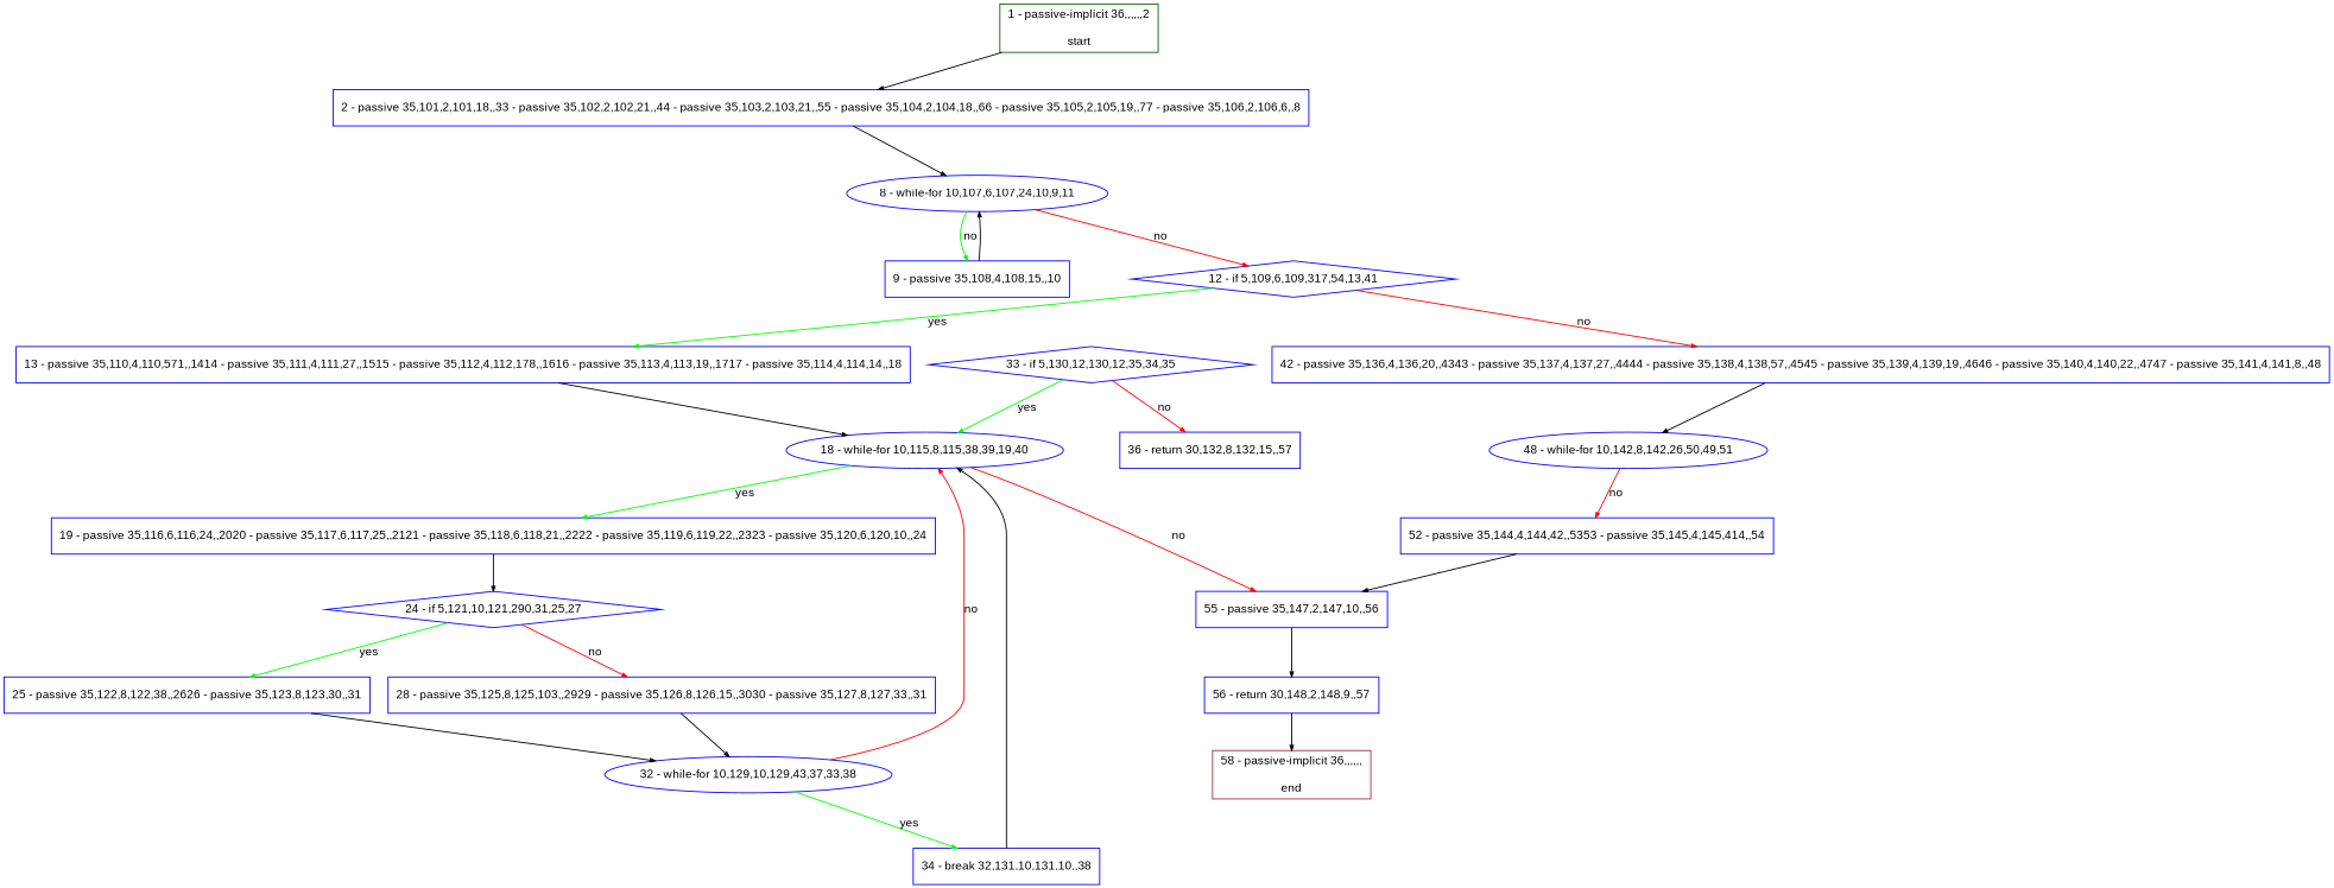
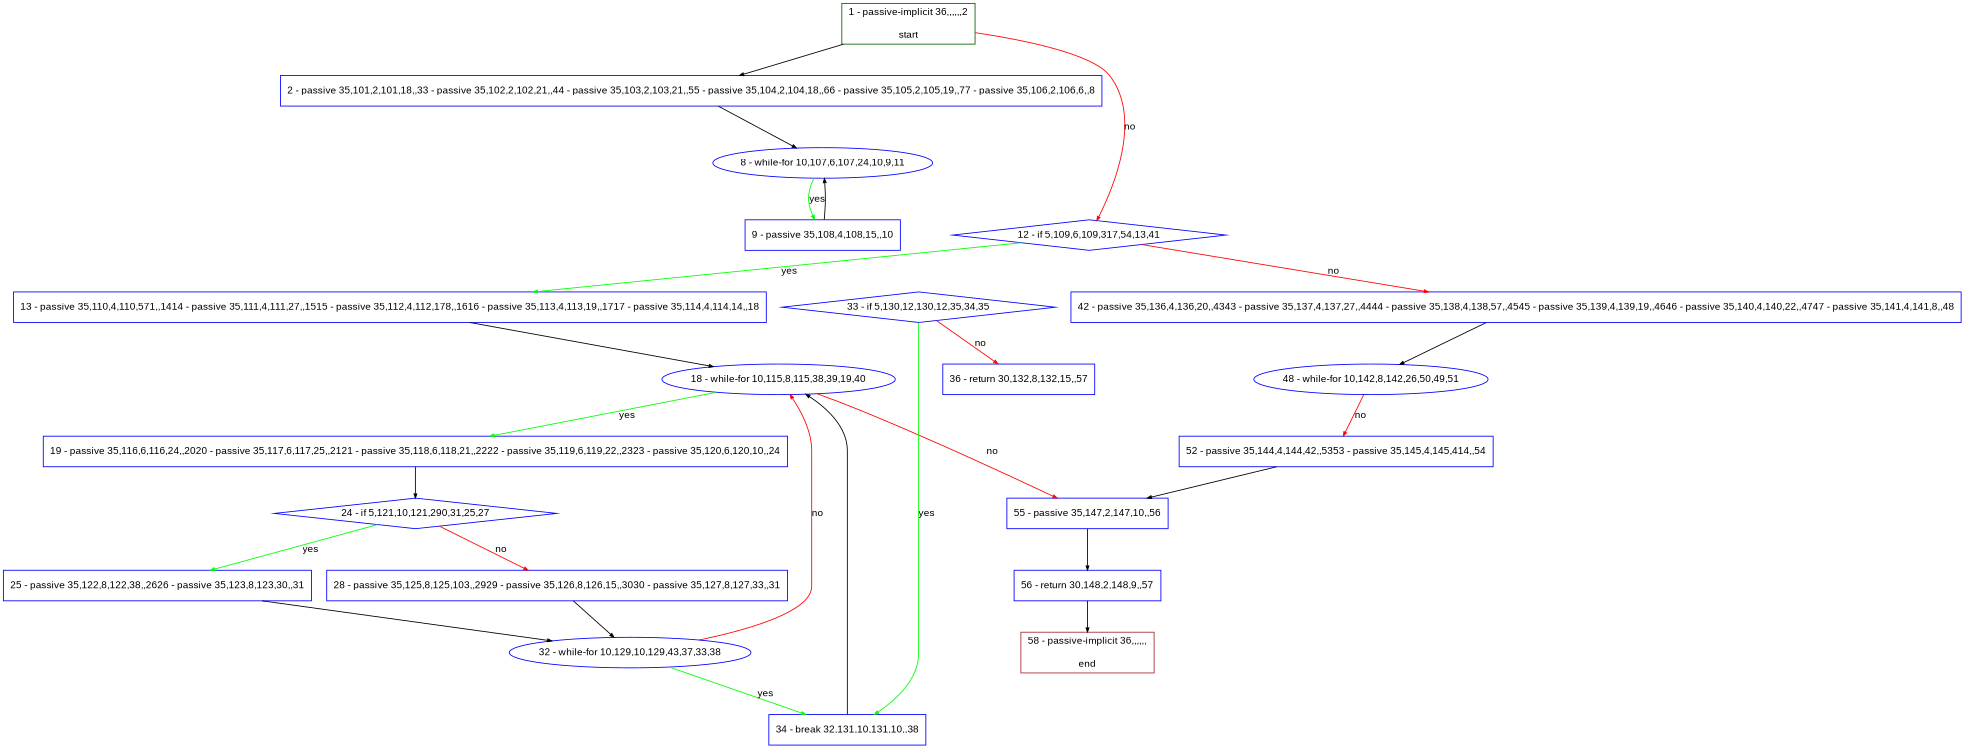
  digraph {
    bgcolor=white
    compound=true
    fillcolor="#FFFFCC"
    fontname=Arial
    fontsize=12
    pack=true
    packmode=clust
    style="rounded,filled"
    node [color="#0000ff" compound=true fillcolor="#ffffff" fixedsize=false fontname=Arial fontsize=12 node_initialized=no shape=box style=filled]
    edge [arrowhead=normal arrowsize=0.5 arrowtail=none color="#000000" compound=true dir=forward fontcolor=black fontname=Arial fontsize=12]
    n1 [label="2 - passive 35,101,2,101,18,,33 - passive 35,102,2,102,21,,44 - passive 35,103,2,103,21,,55 - passive 35,104,2,104,18,,66 - passive 35,105,2,105,19,,77 - passive 35,106,2,106,6,,8"]
    n2 [label="8 - while-for 10,107,6,107,24,10,9,11" shape=oval]
    n3 [label="9 - passive 35,108,4,108,15,,10"]
    n4 [label="12 - if 5,109,6,109,317,54,13,41" shape=diamond]
    n5 [color="#006400" label="1 - passive-implicit 36,,,,,,2\n\nstart"]
    n6 [label="13 - passive 35,110,4,110,571,,1414 - passive 35,111,4,111,27,,1515 - passive 35,112,4,112,178,,1616 - passive 35,113,4,113,19,,1717 - passive 35,114,4,114,14,,18"]
    n7 [label="42 - passive 35,136,4,136,20,,4343 - passive 35,137,4,137,27,,4444 - passive 35,138,4,138,57,,4545 - passive 35,139,4,139,19,,4646 - passive 35,140,4,140,22,,4747 - passive 35,141,4,141,8,,48"]
    n8 [label="18 - while-for 10,115,8,115,38,39,19,40" shape=oval]
    n9 [label="48 - while-for 10,142,8,142,26,50,49,51" shape=oval]
    n10 [label="19 - passive 35,116,6,116,24,,2020 - passive 35,117,6,117,25,,2121 - passive 35,118,6,118,21,,2222 - passive 35,119,6,119,22,,2323 - passive 35,120,6,120,10,,24"]
    n11 [label="55 - passive 35,147,2,147,10,,56"]
    n12 [label="52 - passive 35,144,4,144,42,,5353 - passive 35,145,4,145,414,,54"]
    n13 [label="24 - if 5,121,10,121,290,31,25,27" shape=diamond]
    n14 [label="56 - return 30,148,2,148,9,,57"]
    n15 [label="25 - passive 35,122,8,122,38,,2626 - passive 35,123,8,123,30,,31"]
    n16 [label="28 - passive 35,125,8,125,103,,2929 - passive 35,126,8,126,15,,3030 - passive 35,127,8,127,33,,31"]
    n17 [color="#a52a2a" label="58 - passive-implicit 36,,,,,,\n\nend"]
    n18 [label="32 - while-for 10,129,10,129,43,37,33,38" shape=oval]
    n19 [label="34 - break 32,131,10,131,10,,38"]
    n20 [label="33 - if 5,130,12,130,12,35,34,35" shape=diamond]
    n21 [label="36 - return 30,132,8,132,15,,57"]
    n1 -> n2
-   n2 -> n3 [color="#00ff00" label=no]
-   n2 -> n4 [color="#ff0000" label=no]
+   n2 -> n3 [color="#00ff00" label=yes]
+   n5 -> n4 [color="#ff0000" label=no]
    n3 -> n2
    n4 -> n6 [color="#00ff00" label=yes]
    n4 -> n7 [color="#ff0000" label=no]
    n5 -> n1
    n6 -> n8
    n7 -> n9
    n8 -> n10 [color="#00ff00" label=yes]
    n8 -> n11 [color="#ff0000" label=no]
    n9 -> n12 [color="#ff0000" label=no]
    n10 -> n13
    n11 -> n14
    n12 -> n11
    n13 -> n15 [color="#00ff00" label=yes]
    n13 -> n16 [color="#ff0000" label=no]
    n14 -> n17
    n15 -> n18
    n16 -> n18
    n18 -> n8 [color="#ff0000" label=no]
    n18 -> n19 [color="#00ff00" label=yes]
    n19 -> n8
-   n20 -> n8 [color="#00ff00" label=yes]
+   n20 -> n19 [color="#00ff00" label=yes]
    n20 -> n21 [color="#ff0000" label=no]
  }
